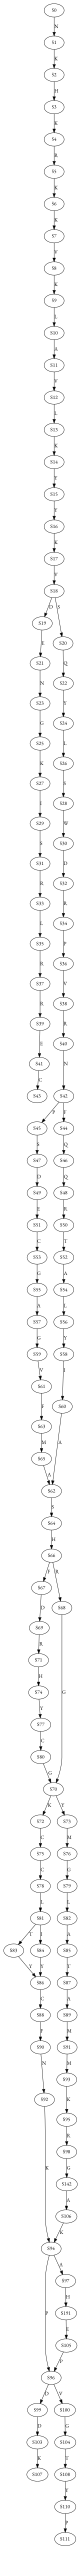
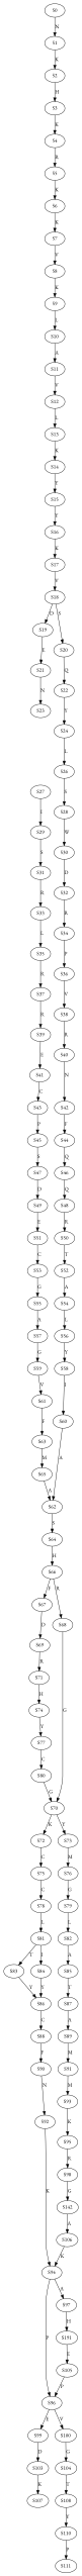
  strict digraph {
    fontname="EB Garamond"
    node [fontname="EB Garamond"]
    edge [fontname="EB Garamond"]
    S0
    S1
    S2
    S3
    S4
    S5
    S6
    S7
    S8
    S9
    S10
    S11
    S12
    S13
    S14
    S15
    S16
    S17
    S18
    S19
    S20
    S21
    S22
    S23
    S24
-   S25
    S26
    S27
    S28
    S29
    S30
    S31
    S32
    S33
    S34
    S35
    S36
    S37
    S38
    S39
    S40
    S41
    S42
    S43
    S44
    S45
    S46
    S47
    S48
    S49
    S50
    S51
    S52
    S53
    S54
    S55
    S56
    S57
    S58
    S59
    S60
    S61
    S62
    S63
    S64
    S65
    S66
    S67
    S68
    S69
    S70
    S71
    S72
    S73
    S74
    S75
    S76
    S77
    S78
    S79
    S80
    S81
    S82
    S83
    S84
    S85
    S86
    S87
    S88
    S89
    S90
    S91
    S92
    S93
    S94
    S95
    S96
    S97
    S98
    S99
    S100
    n102 [label=S191]
    n103 [label=S142]
    S103
    S104
    S105
    S106
    S107
    S108
    S110
    S111
    S0 -> S1 [label=N]
    S1 -> S2 [label=K]
    S2 -> S3 [label=H]
    S3 -> S4 [label=K]
    S4 -> S5 [label=R]
    S5 -> S6 [label=K]
    S6 -> S7 [label=K]
    S7 -> S8 [label=V]
    S8 -> S9 [label=K]
    S9 -> S10 [label=L]
    S10 -> S11 [label=A]
    S11 -> S12 [label=V]
    S12 -> S13 [label=L]
    S13 -> S14 [label=K]
    S14 -> S15 [label=Y]
    S15 -> S16 [label=Y]
    S16 -> S17 [label=K]
    S17 -> S18 [label=V]
    S18 -> S19 [label=D]
    S18 -> S20 [label=S]
    S19 -> S21 [label=E]
    S20 -> S22 [label=Q]
    S21 -> S23 [label=N]
    S22 -> S24 [label=Y]
-   S23 -> S25 [label=G]
    S24 -> S26 [label=L]
-   S25 -> S27 [label=K]
    S26 -> S28 [label=S]
    S27 -> S29 [label=I]
    S28 -> S30 [label=W]
    S29 -> S31 [label=S]
    S30 -> S32 [label=D]
    S31 -> S33 [label=R]
    S32 -> S34 [label=R]
    S33 -> S35 [label=L]
    S34 -> S36 [label=P]
    S35 -> S37 [label=R]
    S36 -> S38 [label=V]
    S37 -> S39 [label=R]
    S38 -> S40 [label=R]
    S39 -> S41 [label=E]
    S40 -> S42 [label=N]
    S41 -> S43 [label=C]
    S42 -> S44 [label=F]
-   S42 -> S45 [label=P]
+   S43 -> S45 [label=P]
    S44 -> S46 [label=Q]
    S45 -> S47 [label=S]
    S46 -> S48 [label=Q]
    S47 -> S49 [label=D]
    S48 -> S50 [label=R]
    S49 -> S51 [label=E]
    S50 -> S52 [label=T]
    S51 -> S53 [label=C]
    S52 -> S54 [label=A]
    S53 -> S55 [label=G]
    S54 -> S56 [label=L]
    S55 -> S57 [label=A]
    S56 -> S58 [label=Y]
    S57 -> S59 [label=G]
    S58 -> S60 [label=I]
    S59 -> S61 [label=V]
    S60 -> S62 [label=A]
    S61 -> S63 [label=F]
    S62 -> S64 [label=S]
    S63 -> S65 [label=M]
    S64 -> S66 [label=H]
    S65 -> S62 [label=A]
    S66 -> S67 [label=F]
    S66 -> S68 [label=R]
    S67 -> S69 [label=D]
    S68 -> S70 [label=G]
    S69 -> S71 [label=R]
    S70 -> S72 [label=K]
    S70 -> S73 [label=Y]
    S71 -> S74 [label=H]
    S72 -> S75 [label=C]
    S73 -> S76 [label=M]
    S74 -> S77 [label=Y]
    S75 -> S78 [label=C]
    S76 -> S79 [label=G]
    S77 -> S80 [label=C]
    S78 -> S81 [label=L]
    S79 -> S82 [label=L]
    S80 -> S70 [label=G]
    S81 -> S83 [label=T]
    S81 -> S84 [label=I]
    S82 -> S85 [label=A]
    S83 -> S86 [label=Y]
    S84 -> S86 [label=Y]
    S85 -> S87 [label=T]
    S86 -> S88 [label=C]
    S87 -> S89 [label=A]
    S88 -> S90 [label=F]
    S89 -> S91 [label=M]
    S90 -> S92 [label=N]
    S91 -> S93 [label=M]
    S92 -> S94 [label=K]
    S93 -> S95 [label=K]
    S94 -> S96 [label=P]
    S94 -> S97 [label=A]
    S95 -> S98 [label=R]
-   S96 -> S99 [label=D]
+   S96 -> S99 [label=E]
    S96 -> S100 [label=V]
    S97 -> n102 [label=H]
    S98 -> n103 [label=G]
    S99 -> S103 [label=D]
    S100 -> S104 [label=G]
    n102 -> S105 [label=E]
    n103 -> S106 [label=A]
    S103 -> S107 [label=K]
    S104 -> S108 [label=T]
    S105 -> S96 [label=P]
    S106 -> S94 [label=K]
    S108 -> S110 [label=Y]
    S110 -> S111 [label=P]
  }
